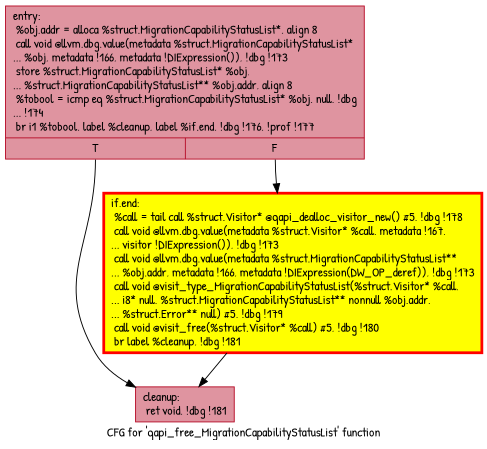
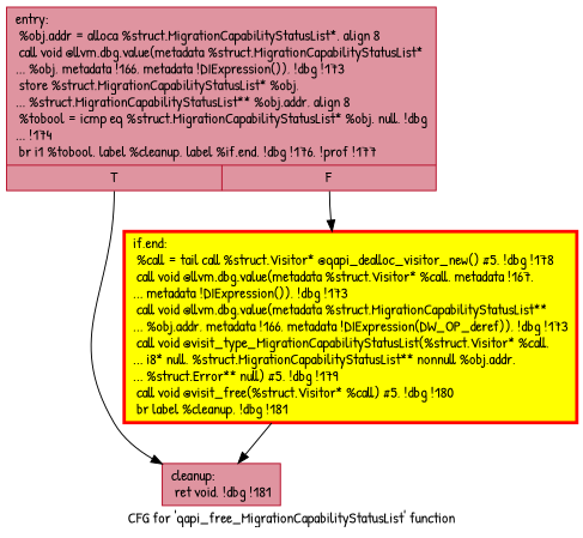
  digraph {
    label="CFG for 'qapi_free_MigrationCapabilityStatusList' function"
    fontname="Patrick Hand"
    node [color="#b70d28ff" fillcolor="#b70d2870" shape=record style=filled fontname="Patrick Hand"]
    edge [fontname="Patrick Hand"]
    n1 [label="{entry:\l  %obj.addr = alloca %struct.MigrationCapabilityStatusList*, align 8\l  call void @llvm.dbg.value(metadata %struct.MigrationCapabilityStatusList*\l... %obj, metadata !166, metadata !DIExpression()), !dbg !173\l  store %struct.MigrationCapabilityStatusList* %obj,\l... %struct.MigrationCapabilityStatusList** %obj.addr, align 8\l  %tobool = icmp eq %struct.MigrationCapabilityStatusList* %obj, null, !dbg\l... !174\l  br i1 %tobool, label %cleanup, label %if.end, !dbg !176, !prof !177\l|{<s0>T|<s1>F}}"]
    n2 [label="{cleanup:                                          \l  ret void, !dbg !181\l}"]
-   n3 [color=red fillcolor=yellow label="{if.end:                                           \l  %call = tail call %struct.Visitor* @qapi_dealloc_visitor_new() #5, !dbg !178\l  call void @llvm.dbg.value(metadata %struct.Visitor* %call, metadata !167,\l... visitor !DIExpression()), !dbg !173\l  call void @llvm.dbg.value(metadata %struct.MigrationCapabilityStatusList**\l... %obj.addr, metadata !166, metadata !DIExpression(DW_OP_deref)), !dbg !173\l  call void @visit_type_MigrationCapabilityStatusList(%struct.Visitor* %call,\l... i8* null, %struct.MigrationCapabilityStatusList** nonnull %obj.addr,\l... %struct.Error** null) #5, !dbg !179\l  call void @visit_free(%struct.Visitor* %call) #5, !dbg !180\l  br label %cleanup, !dbg !181\l}" penwidth=3.0]
+   n3 [color=red fillcolor=yellow label="{if.end:                                           \l  %call = tail call %struct.Visitor* @qapi_dealloc_visitor_new() #5, !dbg !178\l  call void @llvm.dbg.value(metadata %struct.Visitor* %call, metadata !167,\l... metadata !DIExpression()), !dbg !173\l  call void @llvm.dbg.value(metadata %struct.MigrationCapabilityStatusList**\l... %obj.addr, metadata !166, metadata !DIExpression(DW_OP_deref)), !dbg !173\l  call void @visit_type_MigrationCapabilityStatusList(%struct.Visitor* %call,\l... i8* null, %struct.MigrationCapabilityStatusList** nonnull %obj.addr,\l... %struct.Error** null) #5, !dbg !179\l  call void @visit_free(%struct.Visitor* %call) #5, !dbg !180\l  br label %cleanup, !dbg !181\l}" penwidth=3.0]
    n1 -> n2 [tailport=s0]
    n1 -> n3 [tailport=s1]
    n3 -> n2
  }
